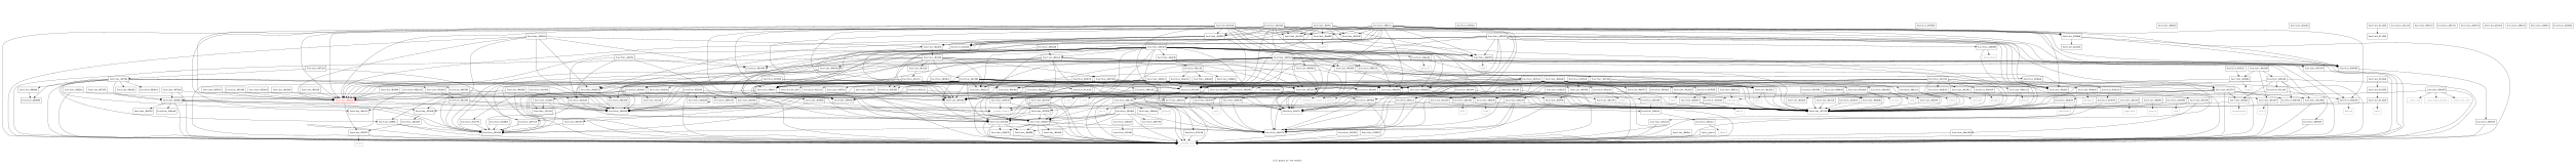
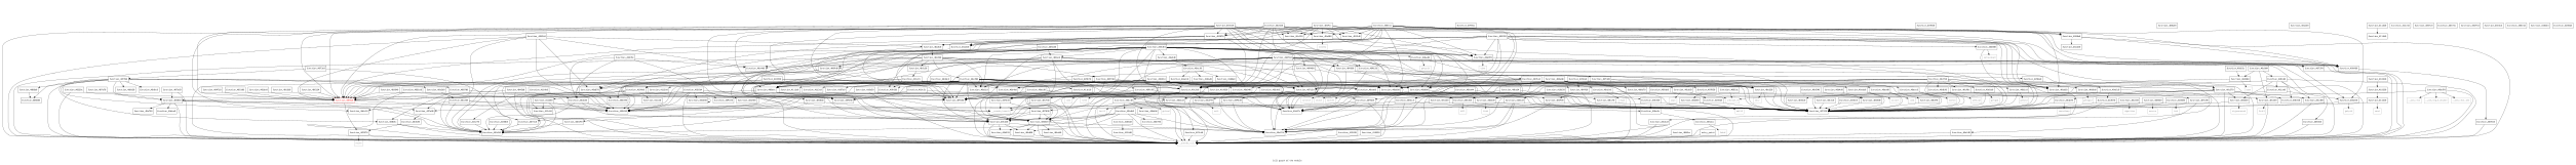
  digraph {
    fontname="IBM Plex Mono"
    label="Call graph of the module."
    node [fontname="IBM Plex Mono" shape=record]
    edge [fontname="IBM Plex Mono"]
    n1 [label="{function_405260}"]
    n2 [label="{function_409d10}"]
    n3 [label="{function_409f80}"]
    n4 [label="{function_40a4d0}"]
    n5 [label="{function_40a870}"]
    n6 [label="{function_40a8c0}"]
    n7 [color=gray50 fontcolor=gray50 label="{__pseudo_call}"]
    n8 [color=red fontcolor=red label="{function_4005a0}"]
    n9 [label="{function_40ee00}"]
    n10 [label="{function_40a940}"]
    n11 [label="{function_40d4b0}"]
    n12 [label="{function_407070}"]
    n13 [label="{function_40a2d0}"]
    n14 [label="{function_40a320}"]
    n15 [label="{function_407110}"]
    n16 [label="{function_40dc10}"]
    n17 [label="{function_409660}"]
    n18 [label="{function_407e00}"]
    n19 [label="{function_40c874}"]
    n20 [label="{function_40c87c}"]
    n21 [label="{function_40d6f0}"]
    n22 [label="{function_4073c0}"]
    n23 [label="{function_407fd4}"]
    n24 [label="{function_407cb8}"]
    n25 [label="{function_40d810}"]
    n26 [label="{function_408780}"]
    n27 [label="{function_408860}"]
    n28 [label="{function_4088d0}"]
    n29 [label="{function_408b5c}"]
    n30 [label="{function_40db30}"]
    n31 [label="{function_40dbc0}"]
    n32 [label="{function_4051f4}"]
    n33 [label="{function_40a040}"]
    n34 [label="{function_4074d0}"]
    n35 [label="{function_407050}"]
    n36 [label="{function_407130}"]
    n37 [label="{function_40d450}"]
    n38 [label="{function_40b2d0}"]
    n39 [label="{function_4094d0}"]
    n40 [label="{function_4098e0}"]
    n41 [label="{function_40e5c0}"]
    n42 [label="{function_410570}"]
    n43 [color=gray50 fontcolor=gray50 label="{wait4}"]
    n44 [label="{function_407ef0}"]
    n45 [color=gray50 fontcolor=gray50 label="{__pseudo_branch}"]
    n46 [label="{function_40e750}"]
    n47 [label="{function_40ebe0}"]
    n48 [label="{function_4056f8}"]
    n49 [label="{function_400ac4}"]
    n50 [label="{function_40b808}"]
    n51 [label="{function_40d320}"]
    n52 [label="{function_40b0e0}"]
    n53 [label="{function_40b980}"]
    n54 [label="{function_409e50}"]
    n55 [label="{function_409200}"]
    n56 [label="{function_407330}"]
    n57 [label="{function_4009d8}"]
    n58 [label="{function_40578c}"]
    n59 [label="{function_40a540}"]
    n60 [label="{function_407614}"]
    n61 [label="{function_406b80}"]
    n62 [label="{function_406be0}"]
    n63 [label="{function_40c4a0}"]
    n64 [label="{function_40cdf0}"]
    n65 [label="{function_40cf90}"]
    n66 [label="{function_40cfe0}"]
    n67 [label="{function_40d670}"]
    n68 [color=gray50 fontcolor=gray50 label="{close}"]
    n69 [color=gray50 fontcolor=gray50 label="{fork}"]
    n70 [label="{function_40b640}"]
    n71 [color=gray50 fontcolor=gray50 label="{pipe}"]
    n72 [label="{function_4100a0}"]
    n73 [color=gray50 fontcolor=gray50 label="{exit}"]
    n74 [color=gray50 fontcolor=gray50 label="{dup2}"]
    n75 [label="{function_407890}"]
    n76 [label="{function_40ce30}"]
    n77 [label="{function_409f50}"]
    n78 [label="{function_405920}"]
    n79 [label="{function_406ea0}"]
    n80 [label="{function_406ff0}"]
    n81 [label="{function_40a4b0}"]
    n82 [label="{function_40a6f8}"]
    n83 [label="{function_40ae60}"]
    n84 [label="{function_40b000}"]
    n85 [label="{function_40c570}"]
    n86 [color=gray50 fontcolor=gray50 label="{ioctl}"]
    n87 [color=gray50 fontcolor=gray50 label="{time}"]
    n88 [label="{function_40e860}"]
    n89 [color=gray50 fontcolor=gray50 label="{connect}"]
    n90 [color=gray50 fontcolor=gray50 label="{setsockopt}"]
    n91 [label="{function_40b9a0}"]
    n92 [label="{function_40cd00}"]
    n93 [label="{function_40d220}"]
    n94 [label="{function_40d3b0}"]
    n95 [label="{function_40fdc0}"]
    n96 [label="{function_40fde8}"]
    n97 [label="{function_409f1c}"]
    n98 [label="{function_405df4}"]
    n99 [label="{function_406c40}"]
    n100 [label="{function_409f20}"]
    n101 [label="{function_406de0}"]
    n102 [label="{function_406e40}"]
    n103 [label="{function_409150}"]
    n104 [label="{function_409400}"]
    n105 [label="{function_407370}"]
    n106 [label="{function_40a110}"]
    n107 [label="{function_40a5d0}"]
    n108 [label="{function_40af20}"]
    n109 [label="{function_40bbc4}"]
    n110 [label="{function_40c3b0}"]
    n111 [label="{function_406db0}"]
    n112 [color=gray50 fontcolor=gray50 label="{getcwd}"]
    n113 [label="{function_40b460}"]
    n114 [color=gray50 fontcolor=gray50 label="{getpid}"]
    n115 [color=gray50 fontcolor=gray50 label="{getppid}"]
    n116 [label="{function_409b70}"]
    n117 [label="{function_40ecf0}"]
    n118 [color=gray50 fontcolor=gray50 label="{recv}"]
    n119 [label="{function_40be5c}"]
    n120 [label="{function_407cd8}"]
    n121 [label="{function_40c7b0}"]
    n122 [label="{function_40b700}"]
    n123 [label="{function_4099f0}"]
    n124 [label="{function_40d9f0}"]
    n125 [label="{function_407c00}"]
    n126 [label="{function_40a5f0}"]
    n127 [color=gray50 fontcolor=gray50 label="{write}"]
    n128 [label="{function_4070d0}"]
    n129 [label="{function_409bf0}"]
    n130 [label="{function_408af0}"]
    n131 [label="{function_406f10}"]
    n132 [color=gray50 fontcolor=gray50 label="{kill}"]
    n133 [label="{function_407e70}"]
    n134 [label="{function_409ee0}"]
    n135 [label="{function_406f70}"]
    n136 [label="{function_4092e0}"]
    n137 [label="{function_40a1d0}"]
    n138 [label="{function_4111b0}"]
    n139 [label="{function_4112c0}"]
    n140 [label="{function_4113b0}"]
    n141 [label="{function_411d50}"]
    n142 [label="{function_411c50}"]
    n143 [label="{function_411460}"]
    n144 [label="{function_411fd0}"]
    n145 [label="{function_4114b0}"]
    n146 [label="{function_411e70}"]
    n147 [label="{function_411610}"]
    n148 [label="{function_41167c}"]
    n149 [label="{function_4109a0}"]
    n150 [label="{function_411c10}"]
    n151 [label="{function_411ab0}"]
    n152 [label="{function_411b00}"]
    n153 [label="{function_411bb0}"]
    n154 [color=gray50 fontcolor=gray50 label="{read}"]
    n155 [label="{function_411c54}"]
    n156 [label="{function_412020}"]
    n157 [label="{function_412090}"]
    n158 [color=gray50 fontcolor=gray50 label="{__asm_neg_d_double}"]
    n159 [color=gray50 fontcolor=gray50 label="{__asm_cfc1_i32}"]
    n160 [color=gray50 fontcolor=gray50 label="{__asm_ctc1}"]
    n161 [color=gray50 fontcolor=gray50 label="{unknown_0}"]
    n162 [color=gray50 fontcolor=gray50 label="{accept}"]
    n163 [color=gray50 fontcolor=gray50 label="{bind}"]
    n164 [color=gray50 fontcolor=gray50 label="{listen}"]
    n165 [color=gray50 fontcolor=gray50 label="{sendto}"]
    n166 [color=gray50 fontcolor=gray50 label="{socket}"]
    n167 [color=gray50 fontcolor=gray50 label="{fcntl}"]
    n168 [color=gray50 fontcolor=gray50 label="{sigaction}"]
    n169 [color=gray50 fontcolor=gray50 label="{getgid}"]
    n170 [color=gray50 fontcolor=gray50 label="{execve}"]
    n171 [color=gray50 fontcolor=gray50 label="{getegid}"]
    n172 [color=gray50 fontcolor=gray50 label="{geteuid}"]
    n173 [color=gray50 fontcolor=gray50 label="{getuid}"]
    n174 [color=gray50 fontcolor=gray50 label="{nanosleep}"]
    n175 [color=gray50 fontcolor=gray50 label="{open}"]
    n176 [color=gray50 fontcolor=gray50 label="{sigprocmask}"]
    n177 [color=gray50 fontcolor=gray50 label="{send}"]
    n178 [color=gray50 fontcolor=gray50 label="{brk}"]
    n179 [color=gray50 fontcolor=gray50 label="{poll}"]
    n180 [color=gray50 fontcolor=gray50 label="{fabsf}"]
    n181 [label="{function_40bdac}"]
    n182 [label="{function_40edc0}"]
    n183 [label="{function_4106d0}"]
    n184 [label="{function_410860}"]
    n185 [label="{function_40a630}"]
    n186 [label="{function_40eb90}"]
    n187 [label="{function_40a6e0}"]
    n188 [label="{function_40a700}"]
    n189 [label="{function_40ef00}"]
    n190 [label="{function_40f910}"]
    n191 [label="{function_40fcf0}"]
    n192 [label="{function_40b080}"]
    n193 [label="{function_40fd60}"]
    n194 [label="{function_4100f0}"]
    n195 [label="{function_4107a0}"]
    n196 [label="{function_40ada0}"]
    n197 [label="{function_40ae00}"]
    n198 [label="{function_40aec0}"]
    n199 [label="{function_40af80}"]
    n200 [label="{function_40b7c0}"]
    n201 [label="{function_40b7ec}"]
    n202 [label="{function_40ba44}"]
    n203 [label="{function_40bc70}"]
    n204 [label="{function_40baf4}"]
    n205 [label="{function_40bfd0}"]
    n206 [label="{function_40c120}"]
    n207 [label="{function_40c140}"]
    n208 [label="{function_40c884}"]
    n209 [label="{function_40d280}"]
    n210 [label="{function_40fe50}"]
    n211 [label="{function_40c90c}"]
    n212 [label="{function_40c998}"]
    n213 [label="{function_40d0a0}"]
    n214 [label="{function_40d100}"]
    n215 [label="{function_40d160}"]
    n216 [label="{function_40d1c0}"]
    n217 [label="{function_40cec0}"]
    n218 [label="{function_40cf30}"]
    n219 [label="{function_40d040}"]
    n220 [label="{function_40d2fc}"]
    n221 [label="{function_40d4d0}"]
    n222 [label="{function_40d580}"]
    n223 [label="{function_40d540}"]
    n224 [label="{function_40dd70}"]
    n225 [label="{function_40e754}"]
    n226 [label="{function_40edc4}"]
    n227 [label="{function_40fe14}"]
    n228 [label="{function_410030}"]
    n229 [label="{function_410150}"]
    n230 [label="{function_4101a0}"]
    n231 [label="{function_410330}"]
    n232 [label="{function_4103c0}"]
    n233 [label="{function_410510}"]
    n234 [label="{function_410660}"]
    n235 [label="{function_4106d4}"]
    n236 [label="{function_410864}"]
    n237 [label="{function_4108b0}"]
    n238 [label="{function_410c5c}"]
    n239 [label="{function_410e50}"]
    n240 [label="{function_4000cc}"]
    n241 [label="{function_400160}"]
    n242 [label="{function_40021c}"]
    n243 [label="{entry_point}"]
    n244 [label="{function_400310}"]
    n245 [label="{function_40066c}"]
    n246 [label="{function_4008a8}"]
    n247 [label="{function_400e88}"]
    n248 [label="{function_401308}"]
    n249 [label="{function_4013d0}"]
    n250 [label="{function_401514}"]
    n251 [label="{function_401de0}"]
    n252 [label="{function_401fd0}"]
    n253 [label="{function_402040}"]
    n254 [label="{function_402168}"]
    n255 [label="{function_40238c}"]
    n256 [label="{function_402564}"]
    n257 [label="{function_402878}"]
    n258 [label="{function_4029cc}"]
    n259 [label="{function_402ed8}"]
    n260 [label="{function_40361c}"]
    n261 [label="{function_403cb0}"]
    n262 [label="{function_403fd0}"]
    n263 [label="{function_4040c4}"]
    n264 [label="{function_404568}"]
    n265 [label="{function_404718}"]
    n266 [label="{function_404784}"]
    n267 [label="{function_405100}"]
    n1 -> n2
    n1 -> n3
    n1 -> n4
    n1 -> n5
    n1 -> n6
    n1 -> n7
    n1 -> n8
    n5 -> n9
    n6 -> n10
    n6 -> n11
    n8 -> n3
    n8 -> n12
    n10 -> n2
    n10 -> n7
    n10 -> n9
    n10 -> n15
    n10 -> n19
    n10 -> n20
    n10 -> n38
    n10 -> n106
    n10 -> n189
    n10 -> n190
    n10 -> n191
    n12 -> n7
    n12 -> n127
    n13 -> n14
    n14 -> n2
    n14 -> n3
    n14 -> n15
    n14 -> n16
    n17 -> n7
    n17 -> n18
    n17 -> n19
    n17 -> n20
    n18 -> n21
    n21 -> n12
    n22 -> n23
    n22 -> n24
    n23 -> n3
    n23 -> n7
    n23 -> n13
    n23 -> n16
    n23 -> n25
    n23 -> n26
    n23 -> n27
    n23 -> n28
    n23 -> n29
    n23 -> n30
    n23 -> n31
    n24 -> n2
    n25 -> n2
    n25 -> n7
    n25 -> n18
    n25 -> n45
    n25 -> n46
    n25 -> n47
    n26 -> n29
    n26 -> n54
    n27 -> n28
    n29 -> n2
    n29 -> n7
    n32 -> n8
    n34 -> n7
    n34 -> n15
    n34 -> n35
    n34 -> n36
    n35 -> n37
    n36 -> n7
    n36 -> n17
    n36 -> n19
    n36 -> n20
    n36 -> n38
    n36 -> n39
    n37 -> n15
    n37 -> n43
    n38 -> n7
    n38 -> n19
    n38 -> n50
    n38 -> n51
    n39 -> n19
    n39 -> n20
    n39 -> n38
    n40 -> n41
    n41 -> n7
    n41 -> n17
    n41 -> n42
    n42 -> n7
    n42 -> n15
-   n44 -> n3
    n44 -> n7
    n44 -> n25
    n48 -> n38
    n48 -> n49
    n49 -> n2
    n49 -> n36
    n49 -> n52
    n49 -> n53
    n49 -> n54
    n49 -> n55
    n49 -> n56
    n49 -> n57
    n50 -> n7
    n51 -> n7
    n52 -> n7
    n52 -> n19
    n52 -> n50
    n52 -> n51
    n52 -> n70
    n53 -> n91
    n55 -> n19
    n55 -> n20
    n55 -> n40
    n56 -> n45
    n56 -> n75
    n57 -> n3
    n57 -> n7
    n58 -> n3
    n58 -> n4
    n58 -> n38
    n58 -> n59
    n59 -> n2
    n59 -> n3
    n59 -> n52
    n60 -> n7
    n60 -> n15
    n60 -> n36
    n60 -> n38
    n60 -> n52
    n60 -> n61
    n60 -> n62
    n60 -> n63
    n60 -> n64
    n60 -> n65
    n60 -> n66
    n60 -> n67
    n61 -> n7
    n61 -> n68
    n62 -> n15
    n62 -> n69
    n63 -> n7
    n64 -> n71
    n64 -> n72
    n65 -> n73
    n66 -> n7
    n66 -> n74
    n67 -> n75
    n67 -> n76
    n72 -> n15
    n75 -> n7
    n75 -> n24
    n75 -> n38
    n75 -> n52
    n76 -> n7
    n76 -> n167
    n78 -> n5
    n78 -> n6
    n78 -> n7
    n78 -> n15
    n78 -> n53
    n78 -> n61
    n78 -> n79
    n78 -> n80
    n78 -> n81
    n78 -> n82
    n78 -> n83
    n78 -> n84
    n78 -> n85
    n79 -> n15
    n79 -> n86
    n80 -> n15
    n80 -> n87
    n81 -> n88
    n83 -> n15
    n83 -> n89
    n84 -> n15
    n84 -> n90
    n85 -> n7
    n85 -> n15
    n85 -> n92
    n85 -> n93
    n85 -> n94
    n85 -> n95
    n85 -> n96
    n88 -> n2
    n88 -> n45
    n91 -> n7
    n92 -> n7
    n93 -> n15
    n93 -> n174
    n94 -> n15
    n94 -> n176
    n98 -> n3
    n98 -> n4
    n98 -> n7
    n98 -> n8
    n98 -> n36
    n98 -> n38
    n98 -> n49
    n98 -> n52
    n98 -> n54
    n98 -> n55
    n98 -> n56
    n98 -> n57
    n98 -> n77
    n98 -> n80
    n98 -> n99
    n98 -> n100
    n98 -> n101
    n98 -> n102
    n98 -> n103
    n98 -> n104
    n98 -> n105
    n98 -> n106
    n98 -> n107
    n98 -> n108
    n98 -> n109
    n98 -> n110
    n99 -> n7
    n99 -> n15
    n99 -> n52
    n99 -> n111
    n99 -> n112
    n99 -> n113
    n101 -> n15
    n101 -> n114
    n102 -> n15
    n102 -> n115
    n103 -> n19
    n103 -> n20
    n104 -> n19
    n104 -> n20
    n104 -> n116
    n105 -> n7
    n107 -> n117
    n108 -> n15
    n108 -> n118
    n109 -> n19
    n109 -> n20
    n109 -> n119
    n110 -> n7
    n110 -> n19
    n110 -> n20
    n110 -> n65
    n110 -> n120
    n110 -> n121
    n113 -> n2
    n113 -> n7
    n113 -> n19
    n113 -> n38
    n113 -> n50
    n113 -> n52
    n113 -> n122
    n116 -> n3
    n116 -> n129
    n117 -> n182
    n117 -> n183
    n117 -> n184
    n119 -> n181
    n120 -> n7
    n121 -> n7
    n121 -> n45
    n123 -> n7
    n123 -> n18
    n123 -> n124
    n124 -> n7
    n124 -> n15
    n125 -> n15
    n125 -> n126
    n126 -> n7
    n129 -> n7
    n129 -> n25
    n129 -> n124
    n131 -> n15
    n131 -> n132
    n133 -> n25
    n135 -> n15
    n136 -> n7
    n136 -> n19
    n136 -> n20
    n136 -> n123
    n140 -> n141
    n141 -> n2
    n141 -> n3
    n141 -> n142
    n143 -> n144
    n145 -> n59
    n145 -> n146
    n146 -> n2
    n147 -> n56
    n148 -> n7
    n148 -> n15
    n148 -> n36
    n148 -> n100
    n148 -> n147
    n148 -> n149
    n149 -> n2
    n149 -> n7
    n149 -> n15
    n149 -> n54
    n149 -> n142
    n149 -> n150
    n151 -> n101
    n151 -> n131
    n152 -> n7
    n153 -> n15
    n153 -> n154
    n156 -> n7
    n157 -> n7
    n181 -> n180
    n185 -> n54
    n185 -> n79
    n185 -> n186
    n186 -> n2
    n189 -> n2
    n189 -> n3
    n189 -> n5
    n189 -> n7
    n189 -> n11
    n189 -> n15
    n189 -> n19
    n189 -> n20
    n189 -> n38
    n189 -> n52
    n189 -> n54
    n189 -> n61
    n189 -> n83
    n189 -> n106
    n189 -> n108
    n189 -> n138
    n189 -> n139
    n189 -> n140
    n189 -> n149
    n189 -> n192
    n189 -> n193
    n189 -> n194
    n189 -> n195
    n190 -> n7
    n190 -> n11
    n190 -> n19
    n190 -> n20
    n190 -> n36
    n190 -> n56
    n190 -> n100
    n191 -> n148
    n192 -> n15
    n192 -> n166
    n193 -> n15
    n193 -> n177
    n194 -> n15
    n194 -> n179
    n196 -> n15
    n196 -> n162
    n197 -> n15
    n197 -> n163
    n198 -> n15
    n198 -> n164
    n199 -> n15
    n199 -> n165
    n202 -> n19
    n202 -> n20
    n202 -> n203
    n203 -> n15
    n204 -> n19
    n204 -> n20
    n204 -> n205
    n205 -> n15
    n205 -> n119
    n206 -> n207
    n207 -> n7
    n207 -> n45
    n208 -> n76
    n208 -> n209
    n208 -> n210
    n209 -> n15
    n209 -> n175
    n210 -> n7
    n210 -> n19
    n210 -> n92
    n210 -> n94
    n210 -> n96
    n210 -> n151
    n211 -> n125
    n211 -> n161
    n212 -> n2
    n212 -> n7
    n212 -> n11
    n212 -> n15
    n212 -> n54
    n212 -> n110
    n212 -> n211
    n212 -> n213
    n212 -> n214
    n212 -> n215
    n212 -> n216
    n213 -> n15
    n213 -> n171
    n214 -> n15
    n214 -> n172
    n215 -> n15
    n215 -> n169
    n216 -> n15
    n216 -> n173
    n217 -> n15
    n218 -> n15
    n218 -> n168
    n219 -> n15
    n219 -> n170
    n220 -> n209
    n221 -> n222
    n222 -> n15
    n223 -> n222
    n224 -> n7
    n224 -> n54
    n224 -> n158
    n224 -> n159
    n224 -> n160
    n228 -> n15
    n228 -> n178
    n229 -> n230
    n230 -> n7
    n230 -> n15
    n230 -> n19
    n230 -> n20
    n231 -> n153
    n232 -> n15
    n233 -> n231
    n234 -> n152
    n237 -> n2
    n238 -> n3
    n238 -> n15
    n238 -> n54
    n238 -> n77
    n239 -> n3
    n239 -> n7
    n239 -> n15
    n239 -> n54
    n240 -> n7
    n241 -> n7
    n241 -> n161
    n242 -> n161
    n243 -> n7
    n244 -> n7
    n245 -> n8
    n245 -> n38
    n245 -> n52
    n245 -> n62
    n246 -> n7
    n246 -> n53
    n246 -> n187
    n247 -> n8
    n247 -> n54
    n247 -> n61
    n247 -> n62
    n247 -> n82
    n247 -> n108
    n247 -> n110
    n247 -> n135
    n247 -> n192
    n247 -> n196
    n247 -> n197
    n247 -> n198
    n248 -> n248
    n250 -> n3
    n250 -> n5
    n250 -> n7
    n250 -> n8
    n250 -> n33
    n250 -> n36
    n250 -> n54
    n250 -> n56
    n250 -> n61
    n250 -> n77
    n250 -> n82
    n250 -> n83
    n250 -> n108
    n250 -> n110
    n250 -> n123
    n250 -> n192
    n250 -> n245
    n251 -> n8
    n252 -> n8
    n253 -> n3
    n253 -> n8
    n254 -> n7
    n254 -> n8
    n254 -> n77
    n255 -> n7
    n255 -> n8
    n256 -> n3
    n256 -> n7
    n256 -> n8
    n256 -> n77
    n256 -> n134
    n256 -> n188
    n256 -> n248
    n257 -> n5
    n257 -> n6
    n257 -> n8
    n257 -> n81
    n257 -> n110
    n258 -> n8
    n258 -> n53
    n258 -> n54
    n258 -> n80
    n258 -> n82
    n258 -> n110
    n258 -> n192
    n258 -> n199
    n258 -> n206
    n258 -> n245
    n258 -> n246
    n258 -> n249
    n258 -> n257
    n259 -> n2
    n259 -> n8
    n259 -> n53
    n259 -> n80
    n259 -> n81
    n259 -> n82
    n259 -> n110
    n259 -> n192
    n259 -> n199
    n259 -> n206
    n259 -> n245
    n259 -> n246
    n259 -> n249
    n259 -> n257
    n260 -> n8
    n260 -> n53
    n260 -> n54
    n260 -> n61
    n260 -> n80
    n260 -> n81
    n260 -> n82
    n260 -> n101
    n260 -> n109
    n260 -> n110
    n260 -> n192
    n260 -> n199
    n260 -> n206
    n260 -> n245
    n260 -> n246
    n260 -> n249
    n260 -> n257
    n261 -> n7
    n261 -> n8
    n261 -> n52
    n261 -> n53
    n261 -> n54
    n261 -> n61
    n261 -> n79
    n261 -> n80
    n261 -> n110
    n261 -> n192
    n261 -> n199
    n261 -> n206
    n261 -> n245
    n261 -> n257
    n262 -> n8
    n262 -> n59
    n262 -> n61
    n262 -> n110
    n263 -> n8
    n263 -> n85
    n263 -> n110
    n263 -> n245
    n264 -> n7
    n264 -> n8
    n264 -> n131
    n265 -> n8
    n266 -> n3
    n266 -> n4
    n266 -> n7
    n266 -> n8
    n266 -> n33
    n266 -> n34
    n266 -> n38
    n266 -> n52
    n266 -> n54
    n266 -> n55
    n266 -> n60
    n266 -> n85
    n266 -> n103
    n266 -> n105
    n266 -> n106
    n266 -> n110
    n266 -> n244
    n266 -> n245
    n267 -> n8
  }
